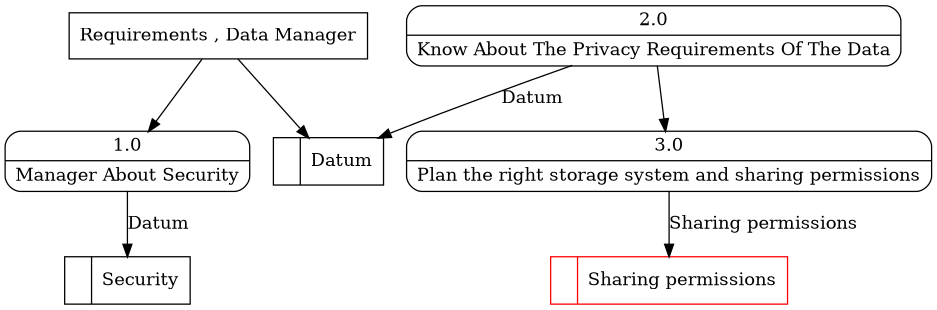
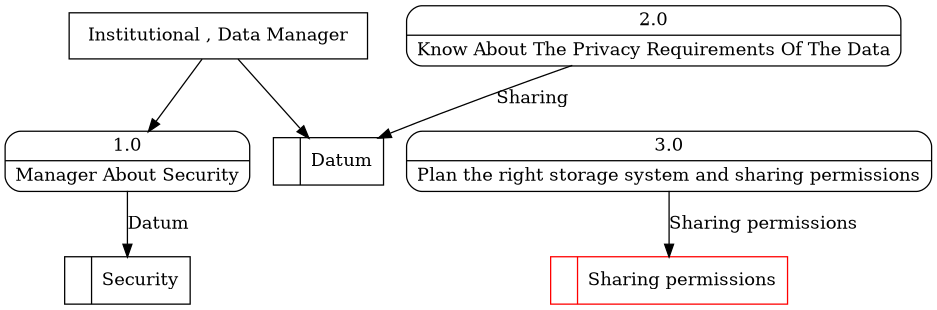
  digraph {
    node [shape=record]
    n1 [label="<f0>  |<f1> Datum "]
    n2 [label="<f0>  |<f1> Security "]
-   n3 [label="Requirements , Data Manager" shape=box]
+   n3 [label="Institutional , Data Manager" shape=box]
    n4 [label="{<f0> 1.0|<f1> Manager About Security }" shape=Mrecord]
    n5 [label="{<f0> 2.0|<f1> Know About The Privacy Requirements Of The Data }" shape=Mrecord]
    n6 [label="{<f0> 3.0|<f1> Plan the right storage system and sharing permissions }" shape=Mrecord]
    n7 [color=red label="<f0>  |<f1> Sharing permissions "]
    n3 -> n1
    n3 -> n4
    n4 -> n2 [label=Datum]
-   n5 -> n1 [label=Datum]
-   n5 -> n6
+   n5 -> n1 [label=Sharing]
    n6 -> n7 [label="Sharing permissions"]
  }
